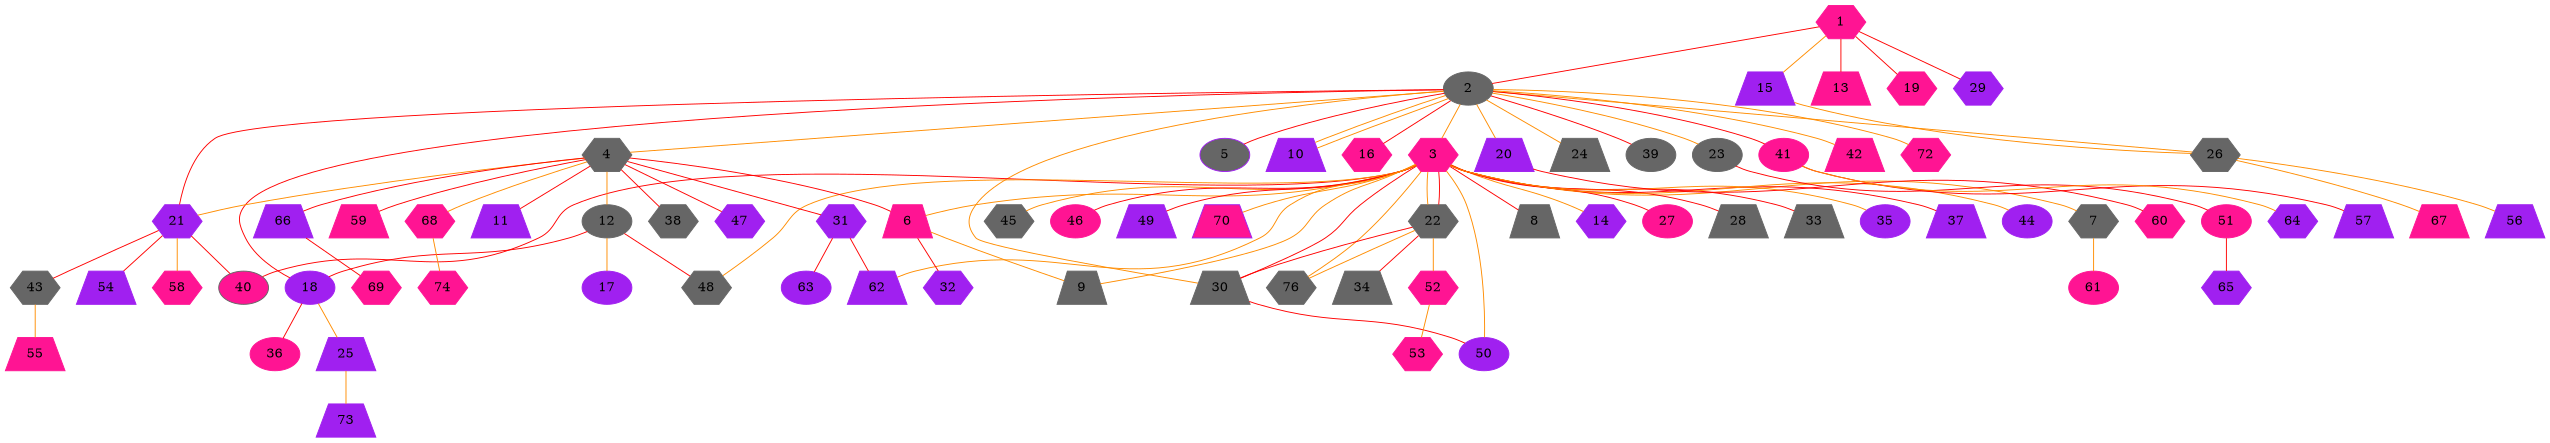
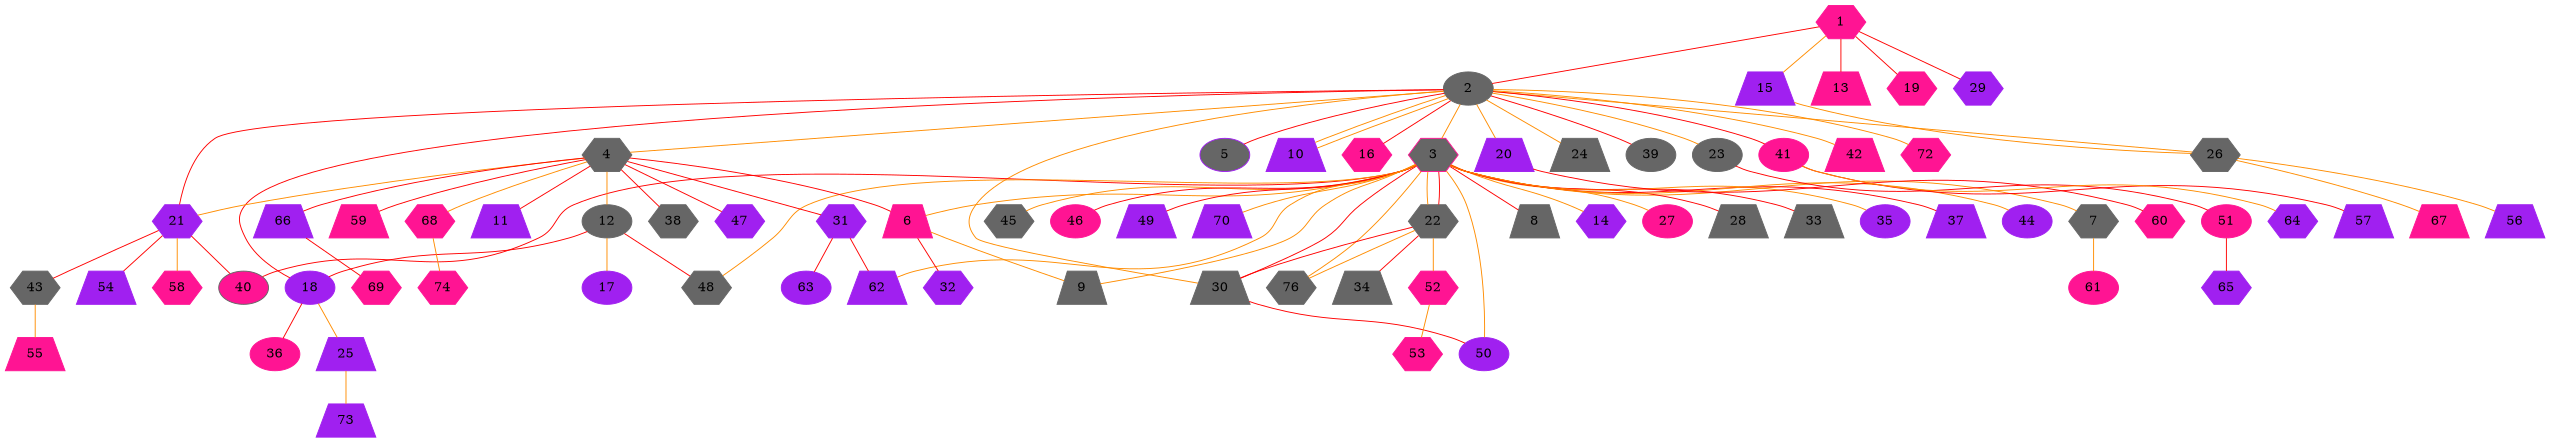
  graph {
    fontname="DejaVu Serif"
    node [color=purple fontname="DejaVu Serif" shape=hexagon style=filled]
    edge [color=red fontname="DejaVu Serif"]
    1 [color=deeppink]
    2 [color=gray40 shape=ellipse]
    13 [color=deeppink shape=trapezium]
    15 [shape=trapezium]
    19 [color=deeppink]
    29
-   3 [color=deeppink]
+   3 [color=deeppink fillcolor=gray40]
    4 [color=gray40]
    5 [fillcolor=gray40 shape=ellipse]
    10 [shape=trapezium]
    16 [color=deeppink]
    18 [shape=ellipse]
    20 [shape=trapezium]
    21
    23 [color=gray40 shape=ellipse]
    24 [color=gray40 shape=trapezium]
    26 [color=gray40]
    30 [color=gray40 shape=trapezium]
    39 [color=gray40 shape=ellipse]
    41 [color=deeppink shape=ellipse]
    42 [color=deeppink shape=trapezium]
    72 [color=deeppink]
    6 [color=deeppink shape=trapezium]
    7 [color=gray40]
    8 [color=gray40 shape=trapezium]
    9 [color=gray40 shape=trapezium]
    14
    22 [color=gray40]
    27 [color=deeppink shape=ellipse]
    28 [color=gray40 shape=trapezium]
    33 [color=gray40 shape=trapezium]
    35 [shape=ellipse]
    37 [shape=trapezium]
    40 [color=gray40 fillcolor=deeppink shape=ellipse]
    44 [shape=ellipse]
    45 [color=gray40]
    46 [color=deeppink shape=ellipse]
    48 [color=gray40]
    49 [shape=trapezium]
    50 [shape=ellipse]
    62 [shape=trapezium]
-   70 [shape=trapezium fillcolor=deeppink]
+   70 [shape=trapezium]
    n43 [color=gray40 label=76]
    11 [shape=trapezium]
    12 [color=gray40 shape=ellipse]
    31
    38 [color=gray40]
    47
    59 [color=deeppink shape=trapezium]
    66 [shape=trapezium]
    68 [color=deeppink]
    25 [shape=trapezium]
    36 [color=deeppink shape=ellipse]
    60 [color=deeppink]
    43 [color=gray40]
    54 [shape=trapezium]
    58 [color=deeppink]
    51 [color=deeppink shape=ellipse]
    56 [shape=trapezium]
    67 [color=deeppink shape=trapezium]
    57 [shape=trapezium]
    64
    32
    61 [color=deeppink shape=ellipse]
    34 [color=gray40 shape=trapezium]
    52 [color=deeppink]
    17 [shape=ellipse]
    63 [shape=ellipse]
    69 [color=deeppink]
    74 [color=deeppink]
    73 [shape=trapezium]
    55 [color=deeppink shape=trapezium]
    53 [color=deeppink]
    65
    1 -- 2
    1 -- 13
    1 -- 15 [color=darkorange]
    1 -- 19
    1 -- 29
    2 -- 3 [color=darkorange]
    2 -- 4 [color=darkorange]
    2 -- 5
    2 -- 10 [color=darkorange]
    2 -- 10 [color=darkorange]
    2 -- 16
    2 -- 18
    2 -- 20 [color=darkorange]
    2 -- 21
    2 -- 23 [color=darkorange]
    2 -- 24 [color=darkorange]
    2 -- 26 [color=darkorange]
    2 -- 30 [color=darkorange]
    2 -- 39
    2 -- 41
    2 -- 42 [color=darkorange]
    2 -- 72 [color=darkorange]
    15 -- 26 [color=darkorange]
    3 -- 30
    3 -- 6 [color=darkorange]
    3 -- 7 [color=darkorange]
    3 -- 8
    3 -- 9 [color=darkorange]
    3 -- 14 [color=darkorange]
    3 -- 22 [color=darkorange]
    3 -- 22
-   3 -- 27
+   3 -- 27 [color=darkorange]
    3 -- 28
    3 -- 33
    3 -- 35 [color=darkorange]
    3 -- 37
    3 -- 40
    3 -- 44 [color=darkorange]
    3 -- 45 [color=darkorange]
    3 -- 46
    3 -- 48 [color=darkorange]
    3 -- 49
    3 -- 50 [color=darkorange]
    3 -- 62 [color=darkorange]
    3 -- 70 [color=darkorange]
    3 -- n43 [color=darkorange]
    4 -- 21 [color=darkorange]
    4 -- 6
    4 -- 11
    4 -- 12 [color=darkorange]
    4 -- 31
    4 -- 38
    4 -- 47
    4 -- 59
    4 -- 66
    4 -- 68 [color=darkorange]
    18 -- 25 [color=darkorange]
    18 -- 36
    20 -- 60
    21 -- 40
    21 -- 43
    21 -- 54
    21 -- 58 [color=darkorange]
    23 -- 51
    26 -- 56 [color=darkorange]
    26 -- 67 [color=darkorange]
    30 -- 50
    41 -- 57
    41 -- 64 [color=darkorange]
    6 -- 9 [color=darkorange]
    6 -- 32
    7 -- 61 [color=darkorange]
    22 -- 30
    22 -- n43 [color=darkorange]
    22 -- 34
    22 -- 52 [color=darkorange]
    12 -- 18
    12 -- 48
    12 -- 17 [color=darkorange]
    31 -- 62
    31 -- 63
    66 -- 69
    68 -- 74 [color=darkorange]
    25 -- 73 [color=darkorange]
    43 -- 55 [color=darkorange]
    51 -- 65
    52 -- 53 [color=darkorange]
  }
